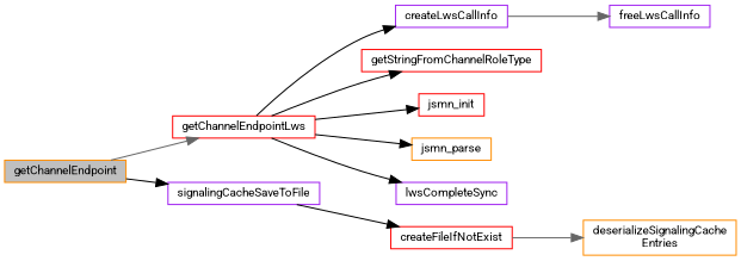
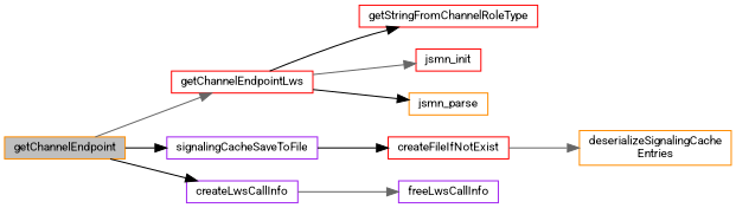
  digraph {
    fontname=Roboto
    rankdir=LR
    node [color=red fillcolor=white fontname=Roboto fontsize=10 shape=record style=filled]
    edge [color=black fontname=Roboto fontsize=10 labelfontname=Helvetica labelfontsize=10 style=solid]
    n1 [color=darkorange fillcolor=grey75 fontcolor=black height=0.2 label=getChannelEndpoint width=0.4]
    n2 [height=0.2 label=getChannelEndpointLws width=0.4]
    n3 [color=purple height=0.2 label=signalingCacheSaveToFile width=0.4]
    n4 [color=purple height=0.2 label=createLwsCallInfo width=0.4]
    n5 [height=0.2 label=getStringFromChannelRoleType width=0.4]
    n6 [height=0.2 label=jsmn_init width=0.4]
    n7 [color=darkorange height=0.2 label=jsmn_parse width=0.4]
-   n8 [color=purple height=0.2 label=lwsCompleteSync width=0.4]
    n9 [height=0.2 label=createFileIfNotExist width=0.4]
    n10 [color=purple height=0.2 label=freeLwsCallInfo width=0.4]
    n11 [color=darkorange height=0.2 label="deserializeSignalingCache\lEntries" width=0.4]
    n1 -> n2 [color=gray40]
    n1 -> n3
-   n2 -> n4
+   n1 -> n4
    n2 -> n5
-   n2 -> n6
+   n2 -> n6 [color=gray40]
    n2 -> n7
-   n2 -> n8
    n3 -> n9
    n4 -> n10 [color=gray40]
    n9 -> n11 [color=gray40]
  }
